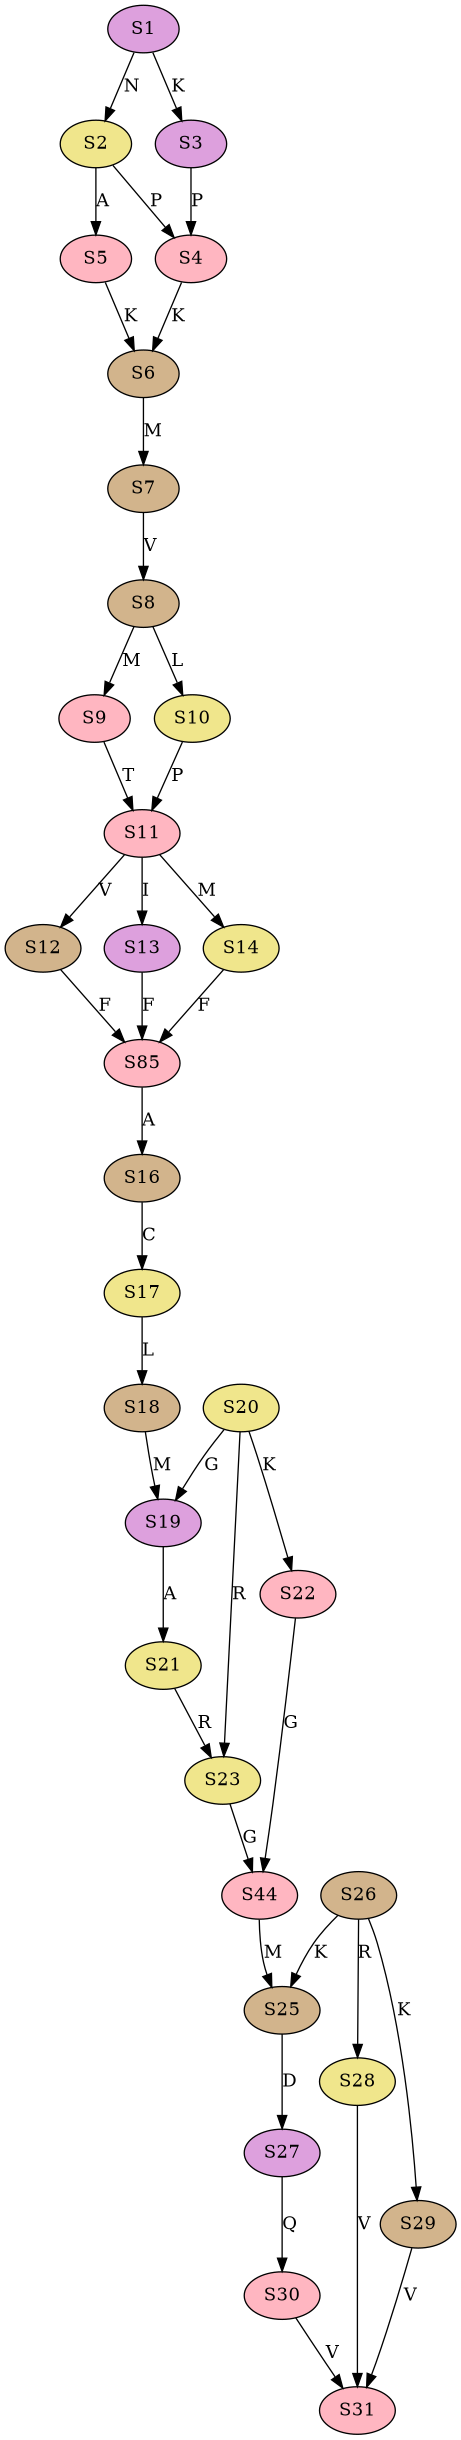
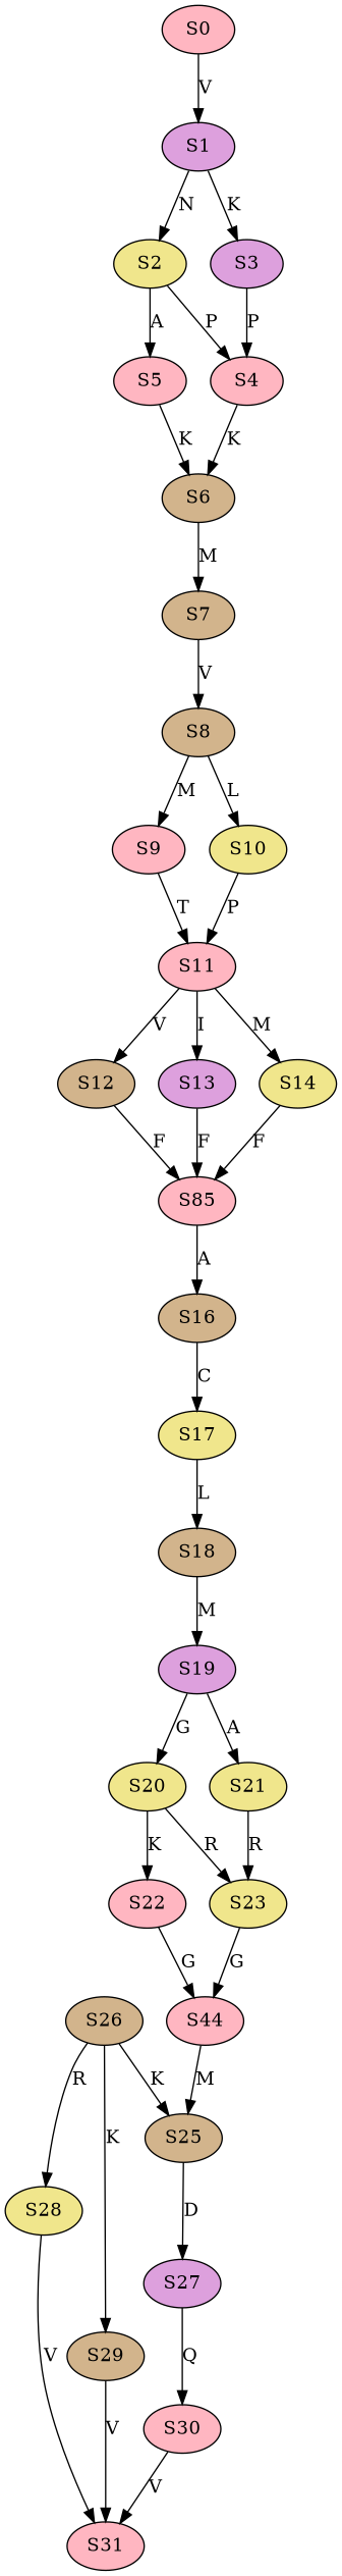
  strict digraph {
    node [fillcolor=lightpink style=filled]
    S1 [fillcolor=plum]
+   S0
    S2 [fillcolor=khaki]
    S3 [fillcolor=plum]
    S4
    S5
    S6 [fillcolor=tan]
    S7 [fillcolor=tan]
    S8 [fillcolor=tan]
    S9
    S10 [fillcolor=khaki]
    S11
    S12 [fillcolor=tan]
    S13 [fillcolor=plum]
    S14 [fillcolor=khaki]
    n16 [label=S85]
    S16 [fillcolor=tan]
    S17 [fillcolor=khaki]
    S18 [fillcolor=tan]
    S19 [fillcolor=plum]
    S20 [fillcolor=khaki]
    S21 [fillcolor=khaki]
    S22
    S23 [fillcolor=khaki]
    n25 [label=S44]
    S25 [fillcolor=tan]
    S27 [fillcolor=plum]
    S26 [fillcolor=tan]
    S28 [fillcolor=khaki]
    S29 [fillcolor=tan]
    S30
    S31
    S1 -> S2 [label=N]
    S1 -> S3 [label=K]
+   S0 -> S1 [label=V]
    S2 -> S4 [label=P]
    S2 -> S5 [label=A]
    S3 -> S4 [label=P]
    S4 -> S6 [label=K]
    S5 -> S6 [label=K]
    S6 -> S7 [label=M]
    S7 -> S8 [label=V]
    S8 -> S9 [label=M]
    S8 -> S10 [label=L]
    S9 -> S11 [label=T]
    S10 -> S11 [label=P]
    S11 -> S12 [label=V]
    S11 -> S13 [label=I]
    S11 -> S14 [label=M]
    S12 -> n16 [label=F]
    S13 -> n16 [label=F]
    S14 -> n16 [label=F]
    n16 -> S16 [label=A]
    S16 -> S17 [label=C]
    S17 -> S18 [label=L]
    S18 -> S19 [label=M]
-   S20 -> S19 [label=G]
+   S19 -> S20 [label=G]
    S19 -> S21 [label=A]
    S20 -> S22 [label=K]
    S20 -> S23 [label=R]
    S21 -> S23 [label=R]
    S22 -> n25 [label=G]
    S23 -> n25 [label=G]
    n25 -> S25 [label=M]
    S25 -> S27 [label=D]
    S27 -> S30 [label=Q]
    S26 -> S25 [label=K]
    S26 -> S28 [label=R]
    S26 -> S29 [label=K]
    S28 -> S31 [label=V]
    S29 -> S31 [label=V]
    S30 -> S31 [label=V]
  }
